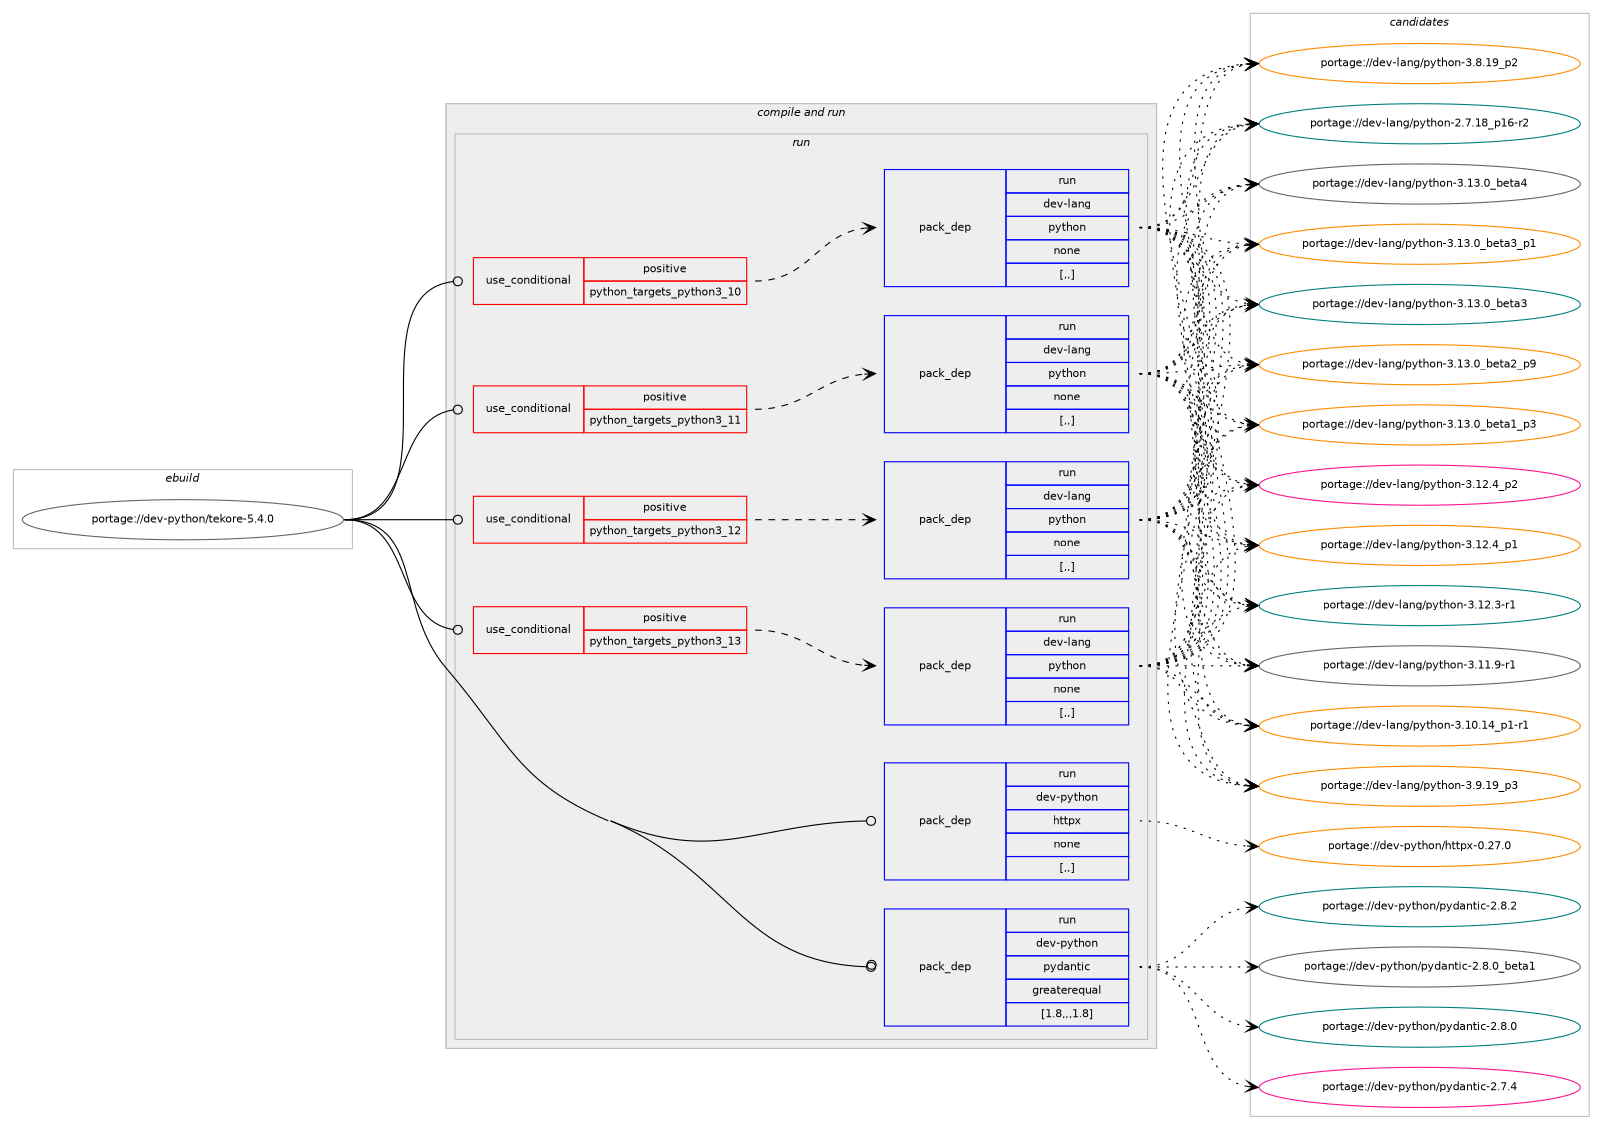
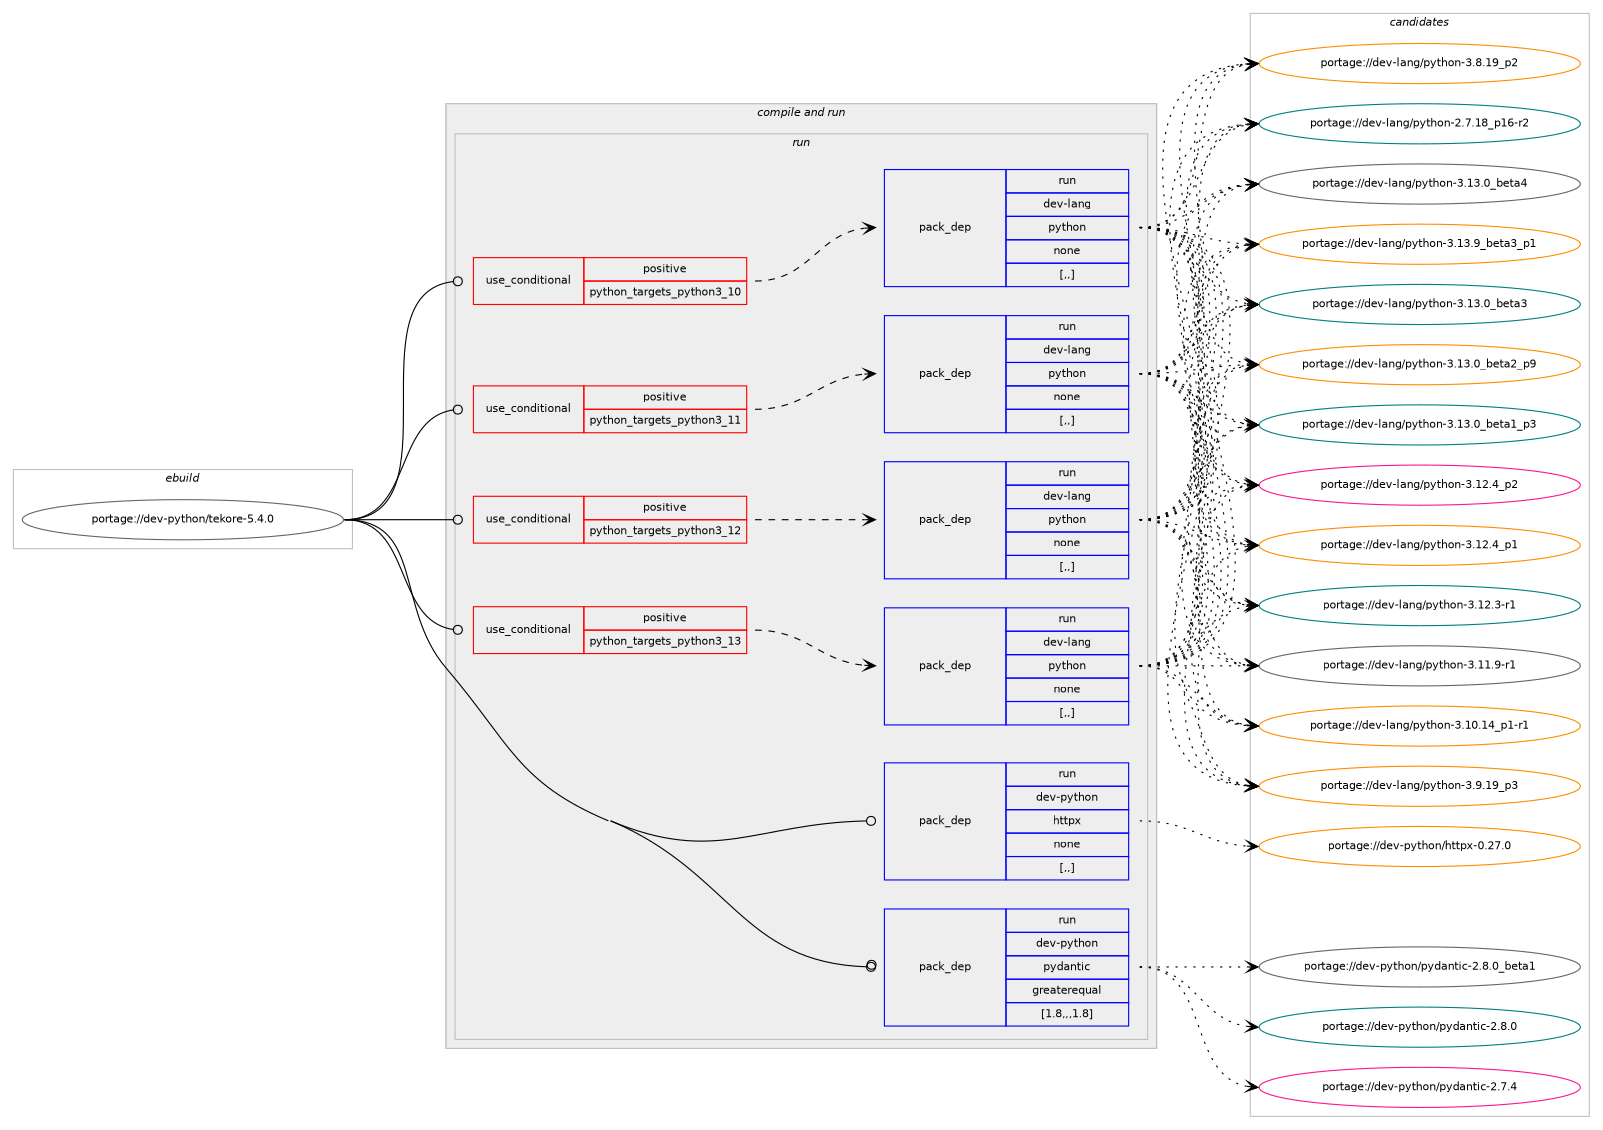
  digraph {
    compound=true
    concentrate=true
    fontname=Helvetica
    fontsize=10
    newrank=true
    rankdir=LR
    ranksep=1.5
    node [color=darkorange fontname=Helvetica fontsize=10]
    edge [arrowhead=vee headport=w style=dotted tailport=e weight=100]
    n1 [color=gray40 label="portage://dev-python/tekore-5.4.0" width=4]
    n2 [color=blue label=<<TABLE BORDER="0" CELLBORDER="1" CELLSPACING="0" CELLPADDING="4" WIDTH="220"><TR><TD ROWSPAN="6" CELLPADDING="30">pack_dep</TD></TR><TR><TD WIDTH="110">run</TD></TR><TR><TD>dev-lang</TD></TR><TR><TD>python</TD></TR><TR><TD>none</TD></TR><TR><TD>[,,]</TD></TR></TABLE>> shape=none]
    n3 [color=red label=<<TABLE BORDER="0" CELLBORDER="1" CELLSPACING="0" CELLPADDING="4"><TR><TD ROWSPAN="3" CELLPADDING="10">use_conditional</TD></TR><TR><TD>positive</TD></TR><TR><TD>python_targets_python3_10</TD></TR></TABLE>> shape=none]
    n4 [color=blue label=<<TABLE BORDER="0" CELLBORDER="1" CELLSPACING="0" CELLPADDING="4" WIDTH="220"><TR><TD ROWSPAN="6" CELLPADDING="30">pack_dep</TD></TR><TR><TD WIDTH="110">run</TD></TR><TR><TD>dev-lang</TD></TR><TR><TD>python</TD></TR><TR><TD>none</TD></TR><TR><TD>[,,]</TD></TR></TABLE>> shape=none]
    n5 [color=red label=<<TABLE BORDER="0" CELLBORDER="1" CELLSPACING="0" CELLPADDING="4"><TR><TD ROWSPAN="3" CELLPADDING="10">use_conditional</TD></TR><TR><TD>positive</TD></TR><TR><TD>python_targets_python3_11</TD></TR></TABLE>> shape=none]
    n6 [color=blue label=<<TABLE BORDER="0" CELLBORDER="1" CELLSPACING="0" CELLPADDING="4" WIDTH="220"><TR><TD ROWSPAN="6" CELLPADDING="30">pack_dep</TD></TR><TR><TD WIDTH="110">run</TD></TR><TR><TD>dev-lang</TD></TR><TR><TD>python</TD></TR><TR><TD>none</TD></TR><TR><TD>[,,]</TD></TR></TABLE>> shape=none]
    n7 [color=red label=<<TABLE BORDER="0" CELLBORDER="1" CELLSPACING="0" CELLPADDING="4"><TR><TD ROWSPAN="3" CELLPADDING="10">use_conditional</TD></TR><TR><TD>positive</TD></TR><TR><TD>python_targets_python3_12</TD></TR></TABLE>> shape=none]
    n8 [color=blue label=<<TABLE BORDER="0" CELLBORDER="1" CELLSPACING="0" CELLPADDING="4" WIDTH="220"><TR><TD ROWSPAN="6" CELLPADDING="30">pack_dep</TD></TR><TR><TD WIDTH="110">run</TD></TR><TR><TD>dev-lang</TD></TR><TR><TD>python</TD></TR><TR><TD>none</TD></TR><TR><TD>[,,]</TD></TR></TABLE>> shape=none]
    n9 [color=red label=<<TABLE BORDER="0" CELLBORDER="1" CELLSPACING="0" CELLPADDING="4"><TR><TD ROWSPAN="3" CELLPADDING="10">use_conditional</TD></TR><TR><TD>positive</TD></TR><TR><TD>python_targets_python3_13</TD></TR></TABLE>> shape=none]
    n10 [color=blue label=<<TABLE BORDER="0" CELLBORDER="1" CELLSPACING="0" CELLPADDING="4" WIDTH="220"><TR><TD ROWSPAN="6" CELLPADDING="30">pack_dep</TD></TR><TR><TD WIDTH="110">run</TD></TR><TR><TD>dev-python</TD></TR><TR><TD>httpx</TD></TR><TR><TD>none</TD></TR><TR><TD>[,,]</TD></TR></TABLE>> shape=none]
    n11 [color=blue label=<<TABLE BORDER="0" CELLBORDER="1" CELLSPACING="0" CELLPADDING="4" WIDTH="220"><TR><TD ROWSPAN="6" CELLPADDING="30">pack_dep</TD></TR><TR><TD WIDTH="110">run</TD></TR><TR><TD>dev-python</TD></TR><TR><TD>pydantic</TD></TR><TR><TD>greaterequal</TD></TR><TR><TD>[1.8,,,1.8]</TD></TR></TABLE>> shape=none]
    n12 [color=gray40 label="portage://dev-lang/python-3.13.0_beta4" width=4]
-   n13 [label="portage://dev-lang/python-3.13.0_beta3_p1" width=4]
+   n13 [label="portage://dev-lang/python-3.13.9_beta3_p1" width=4]
    n14 [color=teal label="portage://dev-lang/python-3.13.0_beta3" width=4]
    n15 [label="portage://dev-lang/python-3.13.0_beta2_p9" width=4]
-   n16 [label="portage://dev-lang/python-3.13.0_beta1_p3" width=4]
+   n16 [color=teal label="portage://dev-lang/python-3.13.0_beta1_p3" width=4]
    n17 [color=deeppink label="portage://dev-lang/python-3.12.4_p2" width=4]
    n18 [label="portage://dev-lang/python-3.12.4_p1" width=4]
    n19 [color=teal label="portage://dev-lang/python-3.12.3-r1" width=4]
    n20 [color=gray40 label="portage://dev-lang/python-3.11.9-r1" width=4]
    n21 [label="portage://dev-lang/python-3.10.14_p1-r1" width=4]
    n22 [label="portage://dev-lang/python-3.9.19_p3" width=4]
    n23 [label="portage://dev-lang/python-3.8.19_p2" width=4]
    n24 [color=teal label="portage://dev-lang/python-2.7.18_p16-r2" width=4]
    n25 [label="portage://dev-python/httpx-0.27.0" width=4]
-   n26 [color=teal label="portage://dev-python/pydantic-2.8.2" width=4]
    n27 [color=gray40 label="portage://dev-python/pydantic-2.8.0_beta1" width=4]
    n28 [color=teal label="portage://dev-python/pydantic-2.8.0" width=4]
    n29 [color=deeppink label="portage://dev-python/pydantic-2.7.4" width=4]
    subgraph cluster_1 {
      color=gray
      label=<<i>ebuild</i>>
      n1
    }
    subgraph cluster_2 {
      color=gray
      label=<<i>dependencies</i>>
      subgraph cluster_3 {
        color=gray
        fillcolor="#eeeeee"
        label=<<i>compile</i>>
        style=filled
      }
      subgraph cluster_4 {
        color=gray
        fillcolor="#eeeeee"
        label=<<i>compile and run</i>>
        style=filled
      }
      subgraph cluster_5 {
        color=gray
        fillcolor="#eeeeee"
        label=<<i>run</i>>
        style=filled
        subgraph sub_6 {
          color=gray
          fillcolor="#eeeeee"
          label=<<i>run</i>>
          style=filled
          n3
          subgraph sub_7 {
            color=gray
            fillcolor="#eeeeee"
            label=<<i>run</i>>
            style=filled
            n2
          }
        }
        subgraph sub_8 {
          color=gray
          fillcolor="#eeeeee"
          label=<<i>run</i>>
          style=filled
          n5
          subgraph sub_9 {
            color=gray
            fillcolor="#eeeeee"
            label=<<i>run</i>>
            style=filled
            n4
          }
        }
        subgraph sub_10 {
          color=gray
          fillcolor="#eeeeee"
          label=<<i>run</i>>
          style=filled
          n7
          subgraph sub_11 {
            color=gray
            fillcolor="#eeeeee"
            label=<<i>run</i>>
            style=filled
            n6
          }
        }
        subgraph sub_12 {
          color=gray
          fillcolor="#eeeeee"
          label=<<i>run</i>>
          style=filled
          n9
          subgraph sub_13 {
            color=gray
            fillcolor="#eeeeee"
            label=<<i>run</i>>
            style=filled
            n8
          }
        }
        subgraph sub_14 {
          color=gray
          fillcolor="#eeeeee"
          label=<<i>run</i>>
          style=filled
          n10
        }
        subgraph sub_15 {
          color=gray
          fillcolor="#eeeeee"
          label=<<i>run</i>>
          style=filled
          n11
        }
      }
    }
    subgraph cluster_16 {
      color=gray
      label=<<i>candidates</i>>
      rank=same
      subgraph sub_17 {
        color=black
        label=<<i>candidates</i>>
        nodesep=1
        rank=same
        n12
        n13
        n14
        n15
        n16
        n17
        n18
        n19
        n20
        n21
        n22
        n23
        n24
      }
      subgraph sub_18 {
        color=black
        label=<<i>candidates</i>>
        nodesep=1
        rank=same
        n12
        n13
        n14
        n15
        n16
        n17
        n18
        n19
        n20
        n21
        n22
        n23
        n24
      }
      subgraph sub_19 {
        color=black
        label=<<i>candidates</i>>
        nodesep=1
        rank=same
        n12
        n13
        n14
        n15
        n16
        n17
        n18
        n19
        n20
        n21
        n22
        n23
        n24
      }
      subgraph sub_20 {
        color=black
        label=<<i>candidates</i>>
        nodesep=1
        rank=same
        n12
        n13
        n14
        n15
        n16
        n17
        n18
        n19
        n20
        n21
        n22
        n23
        n24
      }
      subgraph sub_21 {
        color=black
        label=<<i>candidates</i>>
        nodesep=1
        rank=same
        n25
      }
      subgraph sub_22 {
        color=black
        label=<<i>candidates</i>>
        nodesep=1
        rank=same
-       n26
        n27
        n28
        n29
      }
    }
    n1 -> n3 [arrowhead=odot style=solid weight=20]
    n1 -> n5 [arrowhead=odot style=solid weight=20]
    n1 -> n7 [arrowhead=odot style=solid weight=20]
    n1 -> n9 [arrowhead=odot style=solid weight=20]
    n1 -> n10 [arrowhead=odot style=solid weight=20]
    n1 -> n11 [arrowhead=odot style=solid weight=20]
    n2 -> n12
    n2 -> n13
    n2 -> n14
    n2 -> n15
    n2 -> n16
    n2 -> n17
    n2 -> n18
    n2 -> n19
    n2 -> n20
    n2 -> n21
    n2 -> n22
    n2 -> n23
    n2 -> n24
    n3 -> n2 [style=dashed weight=20]
    n4 -> n12
    n4 -> n13
    n4 -> n14
    n4 -> n15
    n4 -> n16
    n4 -> n17
    n4 -> n18
    n4 -> n19
    n4 -> n20
    n4 -> n21
    n4 -> n22
    n4 -> n23
    n4 -> n24
    n5 -> n4 [style=dashed weight=20]
    n6 -> n12
    n6 -> n13
    n6 -> n14
    n6 -> n15
    n6 -> n16
    n6 -> n17
    n6 -> n18
    n6 -> n19
    n6 -> n20
    n6 -> n21
    n6 -> n22
    n6 -> n23
    n6 -> n24
    n7 -> n6 [style=dashed weight=20]
    n8 -> n12
    n8 -> n13
    n8 -> n14
    n8 -> n15
    n8 -> n16
    n8 -> n17
    n8 -> n18
    n8 -> n19
    n8 -> n20
    n8 -> n21
    n8 -> n22
    n8 -> n23
    n8 -> n24
    n9 -> n8 [style=dashed weight=20]
    n10 -> n25
-   n11 -> n26
    n11 -> n27
    n11 -> n28
    n11 -> n29
  }
